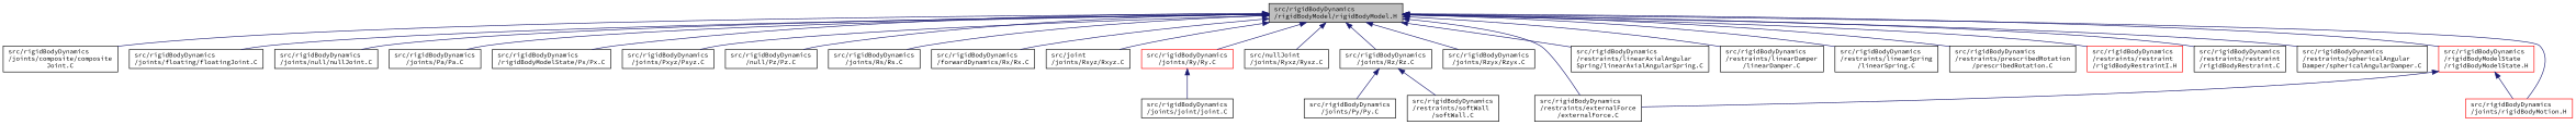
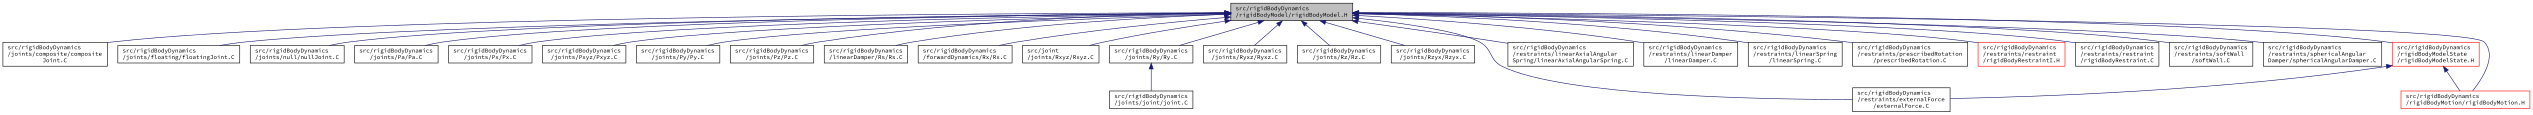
  digraph {
    fontname="Source Code Pro"
    node [color=black fontname="Source Code Pro" fontsize=10 shape=record]
    edge [color=midnightblue dir=back fontname="Source Code Pro" fontsize=10 labelfontname=Helvetica labelfontsize=10 style=solid]
    n1 [fillcolor=grey75 fontcolor=black height=0.2 label="src/rigidBodyDynamics\l/rigidBodyModel/rigidBodyModel.H" style=filled width=0.4]
    n2 [height=0.2 label="src/rigidBodyDynamics\l/joints/composite/composite\lJoint.C" width=0.4]
    n3 [height=0.2 label="src/rigidBodyDynamics\l/joints/floating/floatingJoint.C" width=0.4]
    n4 [height=0.2 label="src/rigidBodyDynamics\l/joints/null/nullJoint.C" width=0.4]
    n5 [height=0.2 label="src/rigidBodyDynamics\l/joints/Pa/Pa.C" width=0.4]
-   n6 [height=0.2 label="src/rigidBodyDynamics\l/rigidBodyModelState/Px/Px.C" width=0.4]
+   n6 [height=0.2 label="src/rigidBodyDynamics\l/joints/Px/Px.C" width=0.4]
    n7 [height=0.2 label="src/rigidBodyDynamics\l/joints/Pxyz/Pxyz.C" width=0.4]
    n8 [height=0.2 label="src/rigidBodyDynamics\l/joints/Py/Py.C" width=0.4]
-   n9 [height=0.2 label="src/rigidBodyDynamics\l/null/Pz/Pz.C" width=0.4]
-   n10 [height=0.2 label="src/rigidBodyDynamics\l/joints/Rs/Rs.C" width=0.4]
+   n9 [height=0.2 label="src/rigidBodyDynamics\l/joints/Pz/Pz.C" width=0.4]
+   n10 [height=0.2 label="src/rigidBodyDynamics\l/linearDamper/Rs/Rs.C" width=0.4]
    n11 [height=0.2 label="src/rigidBodyDynamics\l/forwardDynamics/Rx/Rx.C" width=0.4]
    n12 [height=0.2 label="src/joint\l/joints/Rxyz/Rxyz.C" width=0.4]
-   n13 [color=red height=0.2 label="src/rigidBodyDynamics\l/joints/Ry/Ry.C" width=0.4]
-   n14 [height=0.2 label="src/nullJoint\l/joints/Ryxz/Ryxz.C" width=0.4]
+   n13 [height=0.2 label="src/rigidBodyDynamics\l/joints/Ry/Ry.C" width=0.4]
+   n14 [height=0.2 label="src/rigidBodyDynamics\l/joints/Ryxz/Ryxz.C" width=0.4]
    n15 [height=0.2 label="src/rigidBodyDynamics\l/joints/Rz/Rz.C" width=0.4]
    n16 [height=0.2 label="src/rigidBodyDynamics\l/joints/Rzyx/Rzyx.C" width=0.4]
    n17 [height=0.2 label="src/rigidBodyDynamics\l/restraints/externalForce\l/externalForce.C" width=0.4]
    n18 [height=0.2 label="src/rigidBodyDynamics\l/restraints/linearAxialAngular\lSpring/linearAxialAngularSpring.C" width=0.4]
    n19 [height=0.2 label="src/rigidBodyDynamics\l/restraints/linearDamper\l/linearDamper.C" width=0.4]
    n20 [height=0.2 label="src/rigidBodyDynamics\l/restraints/linearSpring\l/linearSpring.C" width=0.4]
    n21 [height=0.2 label="src/rigidBodyDynamics\l/restraints/prescribedRotation\l/prescribedRotation.C" width=0.4]
    n22 [color=red height=0.2 label="src/rigidBodyDynamics\l/restraints/restraint\l/rigidBodyRestraintI.H" width=0.4]
    n23 [height=0.2 label="src/rigidBodyDynamics\l/restraints/restraint\l/rigidBodyRestraint.C" width=0.4]
    n24 [height=0.2 label="src/rigidBodyDynamics\l/restraints/softWall\l/softWall.C" width=0.4]
    n25 [height=0.2 label="src/rigidBodyDynamics\l/restraints/sphericalAngular\lDamper/sphericalAngularDamper.C" width=0.4]
    n26 [color=red height=0.2 label="src/rigidBodyDynamics\l/rigidBodyModelState\l/rigidBodyModelState.H" width=0.4]
-   n27 [color=red height=0.2 label="src/rigidBodyDynamics\l/joints/rigidBodyMotion.H" width=0.4]
+   n27 [color=red height=0.2 label="src/rigidBodyDynamics\l/rigidBodyMotion/rigidBodyMotion.H" width=0.4]
    n28 [height=0.2 label="src/rigidBodyDynamics\l/joints/joint/joint.C" width=0.4]
    n1 -> n2
    n1 -> n3
    n1 -> n4
    n1 -> n5
    n1 -> n6
    n1 -> n7
-   n15 -> n8
+   n1 -> n8
    n1 -> n9
    n1 -> n10
    n1 -> n11
    n1 -> n12
    n1 -> n13
    n1 -> n14
    n1 -> n15
    n1 -> n16
    n1 -> n17
    n1 -> n18
    n1 -> n19
    n1 -> n20
    n1 -> n21
    n1 -> n22
    n1 -> n23
-   n15 -> n24
+   n1 -> n24
    n1 -> n25
    n1 -> n26
    n1 -> n27
    n13 -> n28
    n26 -> n17
    n26 -> n27
  }
